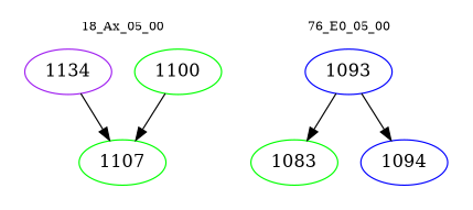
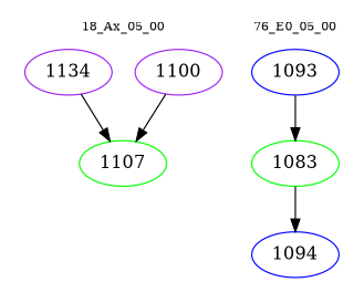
  digraph {
    node [color=purple]
    edge [color=black]
-   n1 [color=green label=1100]
+   n1 [label=1100]
    n2 [color=green label=1107]
    n3 [label=1134]
    n4 [color=blue label=1093]
    n5 [color=green label=1083]
    n6 [color=blue label=1094]
    subgraph cluster_1 {
      color=white
      fontsize=10
      label="18_Ax_05_00"
      n1
      n2
      n3
    }
    subgraph cluster_2 {
      color=white
      fontsize=10
      label="76_E0_05_00"
      n4
      n5
      n6
    }
    n1 -> n2
    n3 -> n2
    n4 -> n5
-   n4 -> n6
+   n5 -> n6
  }
